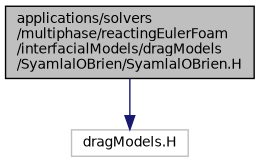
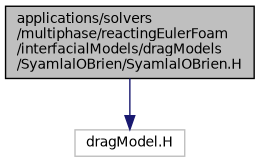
  digraph {
    node [fontname=Helvetica fontsize=10 shape=record]
    n1 [color=black fillcolor=grey75 fontcolor=black height=0.2 label="applications/solvers\l/multiphase/reactingEulerFoam\l/interfacialModels/dragModels\l/SyamlalOBrien/SyamlalOBrien.H" style=filled width=0.4]
-   n2 [color=grey75 height=0.2 label="dragModels.H" width=0.4]
+   n2 [color=grey75 height=0.2 label="dragModel.H" width=0.4]
    n1 -> n2 [color=midnightblue fontname=Helvetica fontsize=10 labelfontname=Helvetica labelfontsize=10 style=solid]
  }
